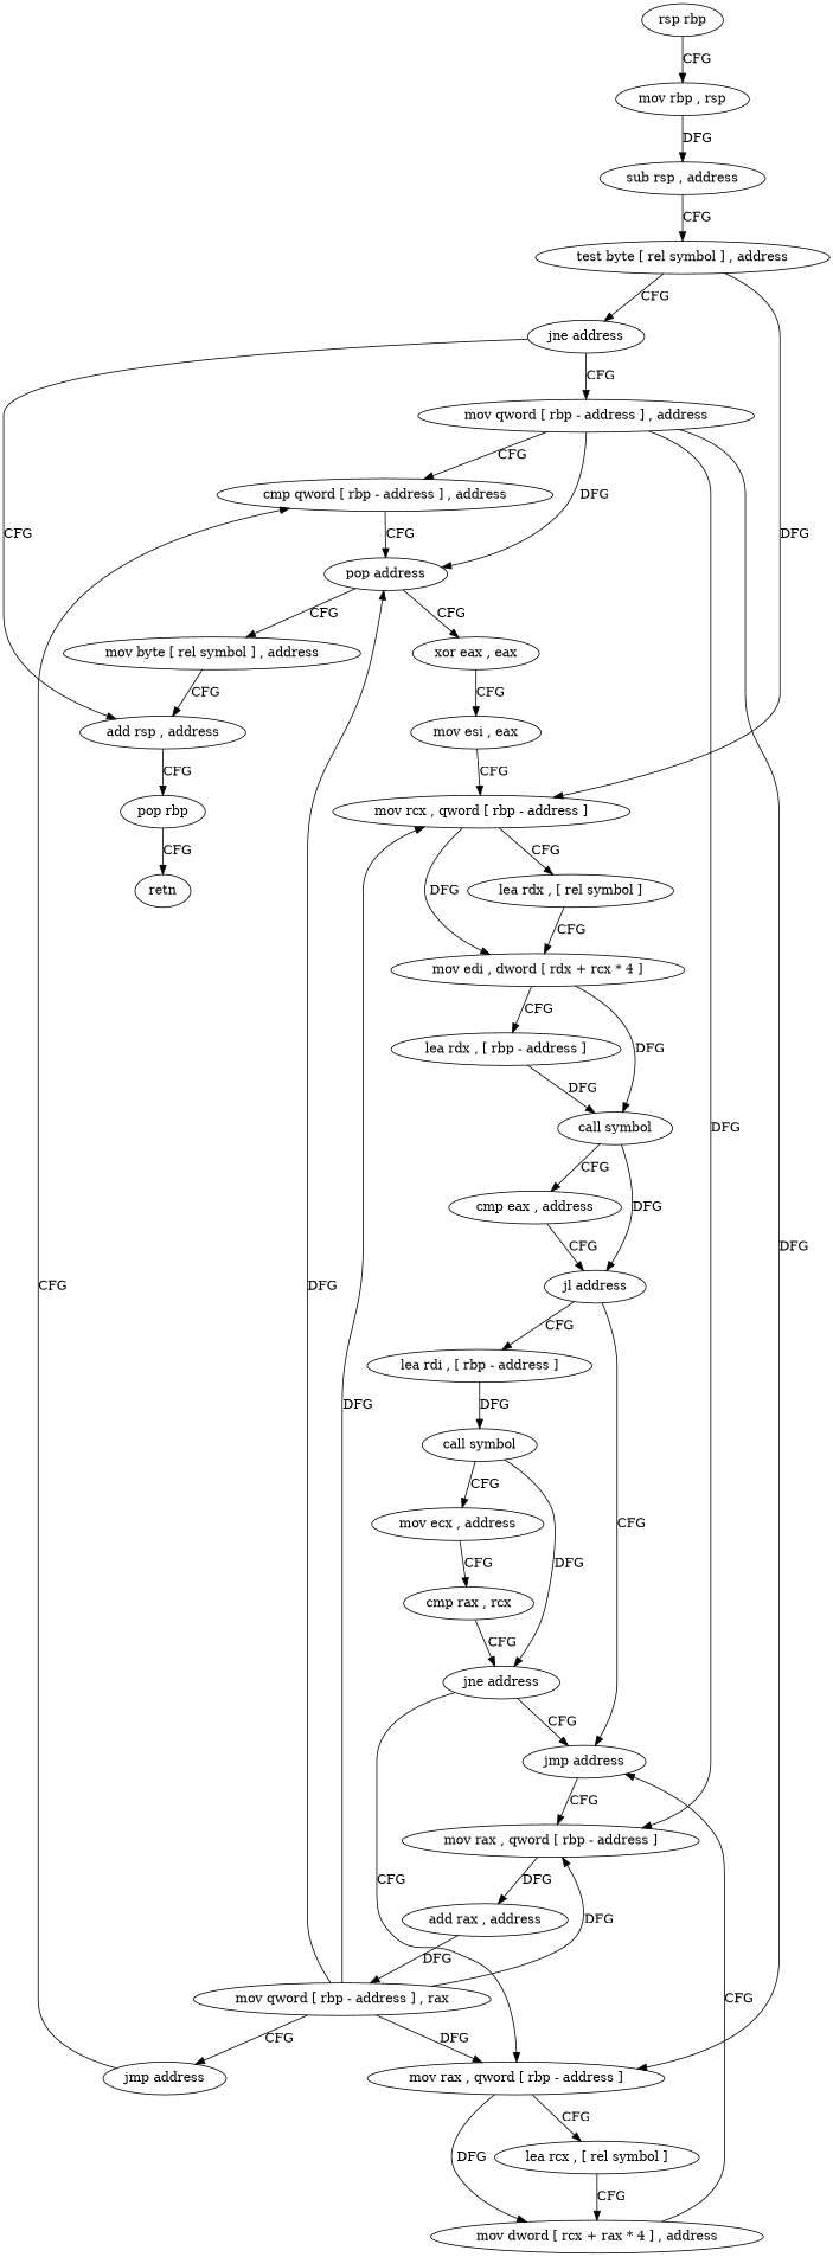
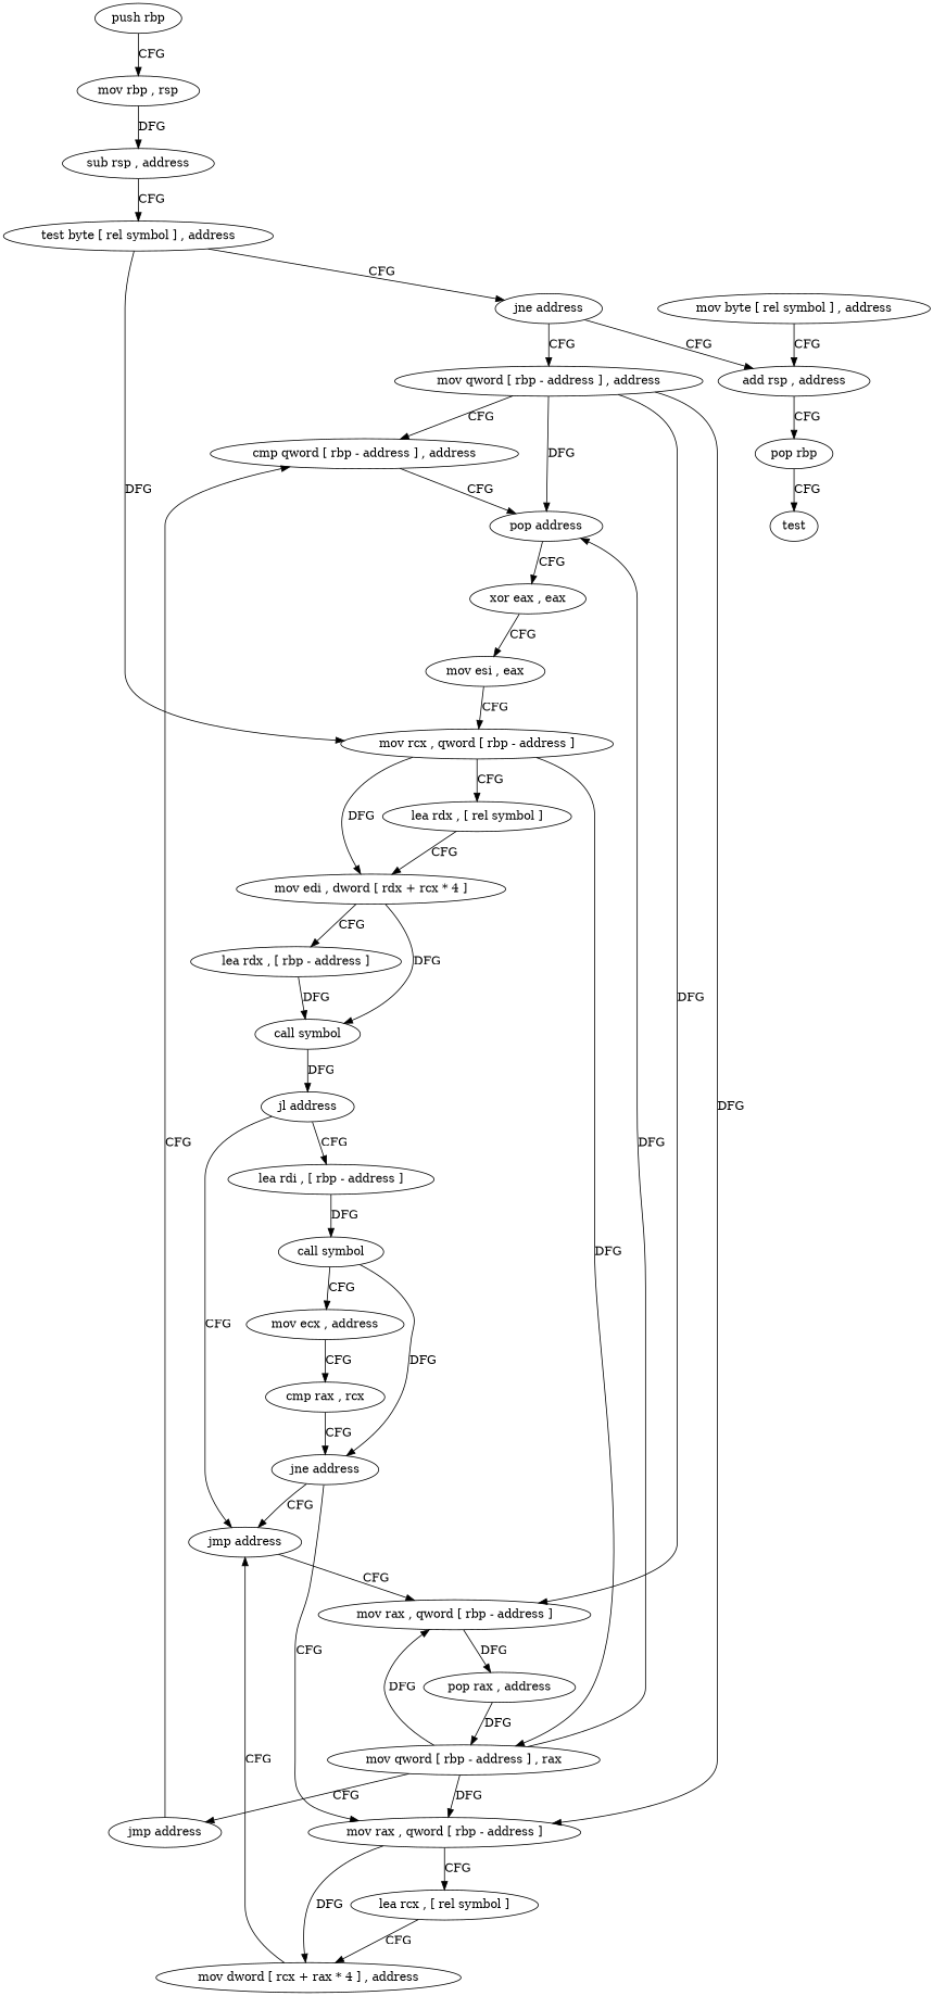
  digraph {
-   n1 [label="rsp rbp"]
+   n1 [label="push rbp"]
    n2 [label="mov rbp , rsp"]
    n3 [label="sub rsp , address"]
    n4 [label="test byte [ rel symbol ] , address"]
    n5 [label="jne address"]
    n6 [label="mov rcx , qword [ rbp - address ]"]
    n7 [label="add rsp , address"]
    n8 [label="mov qword [ rbp - address ] , address"]
    n9 [label="pop rbp"]
    n10 [label="cmp qword [ rbp - address ] , address"]
    n11 [label="mov rax , qword [ rbp - address ]"]
    n12 [label="mov rax , qword [ rbp - address ]"]
    n13 [label="pop address"]
-   n14 [label=retn]
+   n14 [label=test]
    n15 [label="lea rdx , [ rel symbol ]"]
    n16 [label="mov edi , dword [ rdx + rcx * 4 ]"]
-   n17 [label="add rax , address"]
+   n17 [label="pop rax , address"]
    n18 [label="lea rcx , [ rel symbol ]"]
    n19 [label="mov dword [ rcx + rax * 4 ] , address"]
    n20 [label="mov byte [ rel symbol ] , address"]
    n21 [label="xor eax , eax"]
    n22 [label="mov esi , eax"]
    n23 [label="lea rdx , [ rbp - address ]"]
    n24 [label="call symbol"]
-   n25 [label="cmp eax , address"]
    n26 [label="jl address"]
    n27 [label="jmp address"]
    n28 [label="lea rdi , [ rbp - address ]"]
    n29 [label="call symbol"]
    n30 [label="mov ecx , address"]
    n31 [label="jne address"]
    n32 [label="mov qword [ rbp - address ] , rax"]
    n33 [label="cmp rax , rcx"]
    n34 [label="jmp address"]
    n1 -> n2 [label=CFG]
    n2 -> n3 [label=DFG]
    n3 -> n4 [label=CFG]
    n4 -> n5 [label=CFG]
    n4 -> n6 [label=DFG]
    n5 -> n7 [label=CFG]
    n5 -> n8 [label=CFG]
    n6 -> n15 [label=CFG]
    n6 -> n16 [label=DFG]
    n7 -> n9 [label=CFG]
    n8 -> n10 [label=CFG]
    n8 -> n11 [label=DFG]
    n8 -> n12 [label=DFG]
    n8 -> n13 [label=DFG]
    n9 -> n14 [label=CFG]
    n10 -> n13 [label=CFG]
    n11 -> n17 [label=DFG]
    n12 -> n18 [label=CFG]
    n12 -> n19 [label=DFG]
-   n13 -> n20 [label=CFG]
    n13 -> n21 [label=CFG]
    n15 -> n16 [label=CFG]
    n16 -> n23 [label=CFG]
    n16 -> n24 [label=DFG]
    n17 -> n32 [label=DFG]
    n18 -> n19 [label=CFG]
    n19 -> n27 [label=CFG]
    n20 -> n7 [label=CFG]
    n21 -> n22 [label=CFG]
    n22 -> n6 [label=CFG]
    n23 -> n24 [label=DFG]
-   n24 -> n25 [label=CFG]
    n24 -> n26 [label=DFG]
-   n25 -> n26 [label=CFG]
    n26 -> n27 [label=CFG]
    n26 -> n28 [label=CFG]
    n27 -> n11 [label=CFG]
    n28 -> n29 [label=DFG]
    n29 -> n30 [label=CFG]
    n29 -> n31 [label=DFG]
    n30 -> n33 [label=CFG]
    n31 -> n12 [label=CFG]
    n31 -> n27 [label=CFG]
-   n32 -> n6 [label=DFG]
+   n6 -> n32 [label=DFG]
    n32 -> n11 [label=DFG]
    n32 -> n12 [label=DFG]
    n32 -> n13 [label=DFG]
    n32 -> n34 [label=CFG]
    n33 -> n31 [label=CFG]
    n34 -> n10 [label=CFG]
  }
